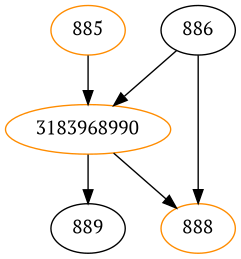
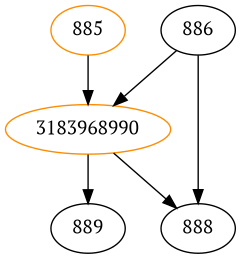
  strict digraph {
    fontname="PT Serif"
    node [color=darkorange fontname="PT Serif"]
    edge [fontname="PT Serif"]
    n1 [label=3183968990]
    885
    889 [color=black]
-   888
+   888 [color=black]
    886 [color=black]
    n1 -> 889
    n1 -> 888
    885 -> n1
    886 -> n1
    886 -> 888
  }
